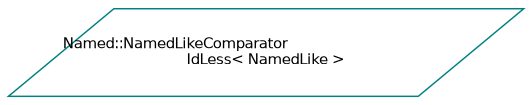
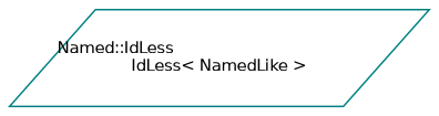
  digraph {
    rankdir=LR
-   n1 [color=teal fillcolor=white fontname=Helvetica fontsize=10 height=0.2 label="Named::NamedLikeComparator\lIdLess\< NamedLike \>" shape=parallelogram style=filled width=0.4]
+   n1 [color=teal fillcolor=white fontname=Helvetica fontsize=10 height=0.2 label="Named::IdLess\lIdLess\< NamedLike \>" shape=parallelogram style=filled width=0.4]
  }
